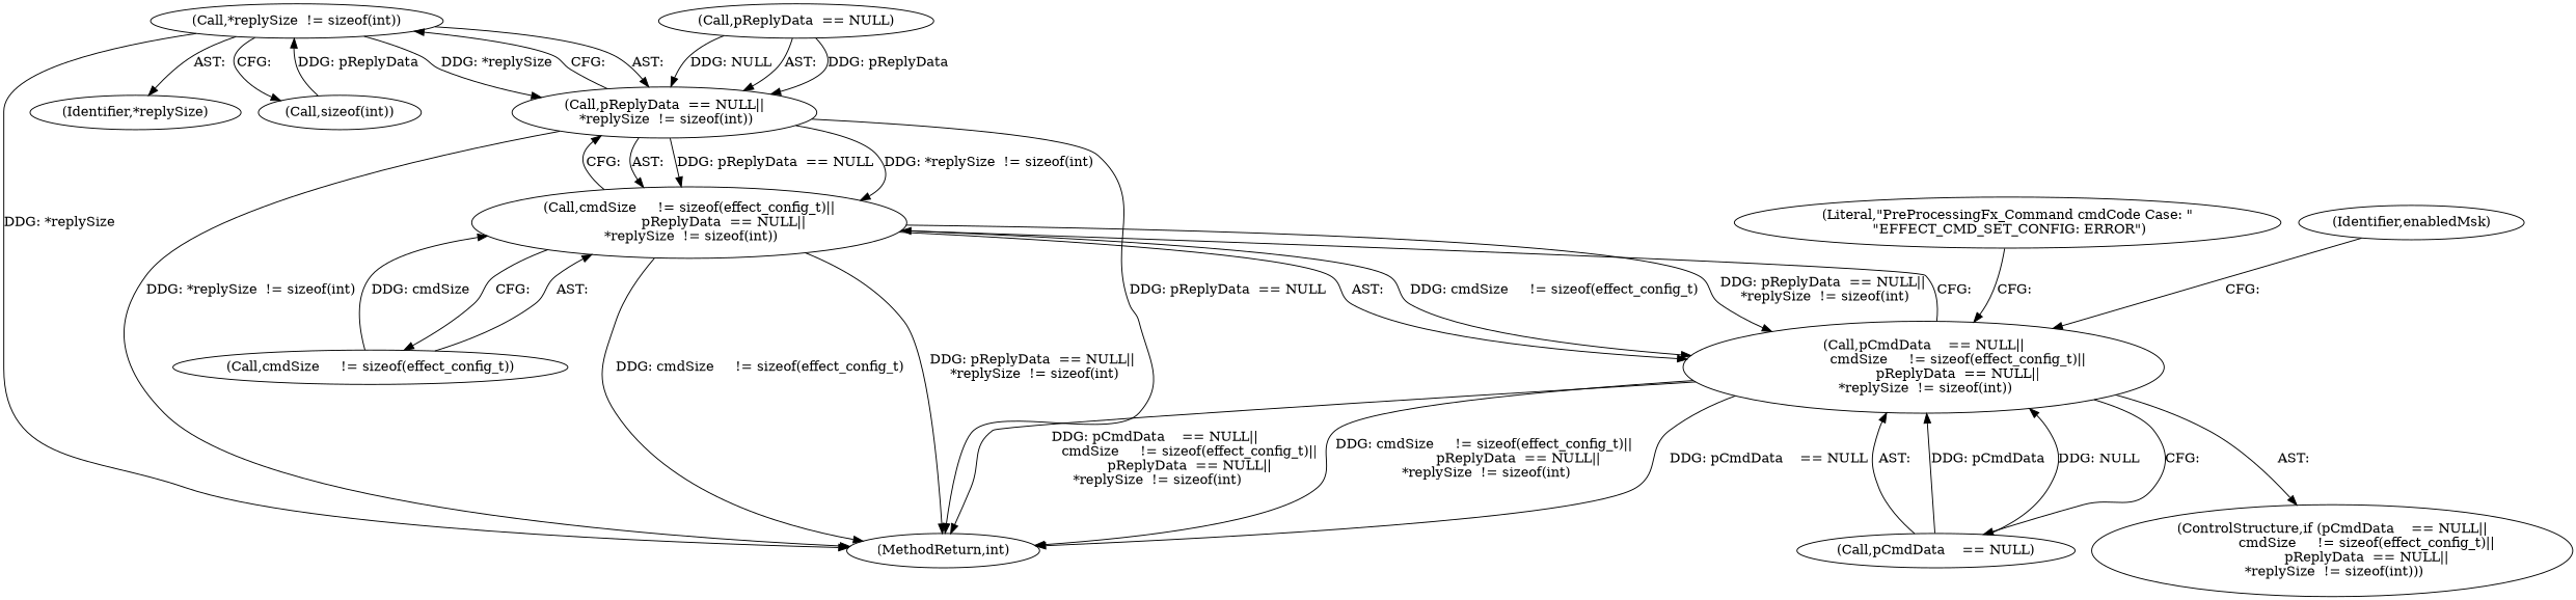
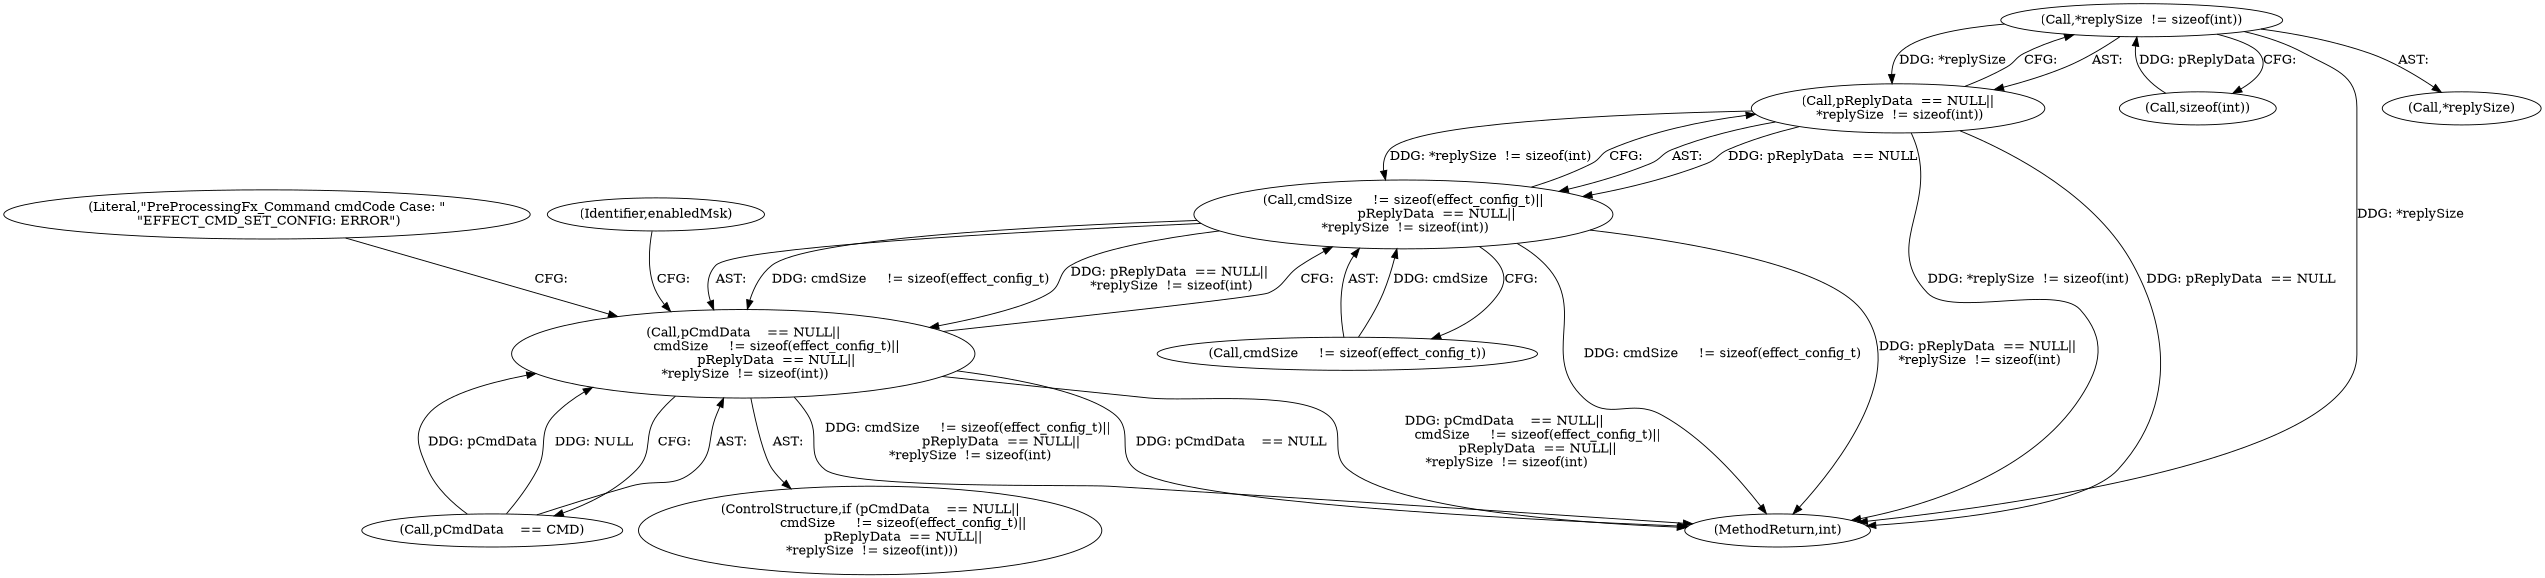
  digraph {
    n1 [label="(Call,*replySize  != sizeof(int))"]
    n2 [label="(Call,pReplyData  == NULL||\n *replySize  != sizeof(int))"]
    n3 [label="(Call,sizeof(int))"]
    n4 [label="(MethodReturn,int)"]
-   n5 [label="(Identifier,*replySize)"]
+   n5 [label="(Call,*replySize)"]
    n6 [label="(Call,cmdSize     != sizeof(effect_config_t)||\n                pReplyData  == NULL||\n *replySize  != sizeof(int))"]
    n7 [label="(Call,pCmdData    == NULL||\n                cmdSize     != sizeof(effect_config_t)||\n                pReplyData  == NULL||\n *replySize  != sizeof(int))"]
    n8 [label="(Call,cmdSize     != sizeof(effect_config_t))"]
-   n9 [label="(Call,pReplyData  == NULL)"]
    n10 [label="(ControlStructure,if (pCmdData    == NULL||\n                cmdSize     != sizeof(effect_config_t)||\n                pReplyData  == NULL||\n *replySize  != sizeof(int)))"]
-   n11 [label="(Call,pCmdData    == NULL)"]
+   n11 [label="(Call,pCmdData    == CMD)"]
    n12 [label="(Literal,\"PreProcessingFx_Command cmdCode Case: \"\n \"EFFECT_CMD_SET_CONFIG: ERROR\")"]
    n13 [label="(Identifier,enabledMsk)"]
    n1 -> n2 [label="AST: "]
    n1 -> n2 [label="DDG: *replySize"]
    n1 -> n3 [label="CFG: "]
    n1 -> n4 [label="DDG: *replySize"]
    n1 -> n5 [label="AST: "]
    n2 -> n1 [label="CFG: "]
    n2 -> n4 [label="DDG: pReplyData  == NULL"]
    n2 -> n4 [label="DDG: *replySize  != sizeof(int)"]
    n2 -> n6 [label="AST: "]
    n2 -> n6 [label="DDG: pReplyData  == NULL"]
    n2 -> n6 [label="DDG: *replySize  != sizeof(int)"]
    n3 -> n1 [label="DDG: pReplyData"]
    n6 -> n2 [label="CFG: "]
    n6 -> n4 [label="DDG: cmdSize     != sizeof(effect_config_t)"]
    n6 -> n4 [label="DDG: pReplyData  == NULL||\n *replySize  != sizeof(int)"]
    n6 -> n7 [label="AST: "]
    n6 -> n7 [label="DDG: cmdSize     != sizeof(effect_config_t)"]
    n6 -> n7 [label="DDG: pReplyData  == NULL||\n *replySize  != sizeof(int)"]
    n6 -> n8 [label="CFG: "]
    n7 -> n4 [label="DDG: pCmdData    == NULL"]
    n7 -> n4 [label="DDG: pCmdData    == NULL||\n                cmdSize     != sizeof(effect_config_t)||\n                pReplyData  == NULL||\n *replySize  != sizeof(int)"]
    n7 -> n4 [label="DDG: cmdSize     != sizeof(effect_config_t)||\n                pReplyData  == NULL||\n *replySize  != sizeof(int)"]
    n7 -> n6 [label="CFG: "]
    n7 -> n10 [label="AST: "]
    n7 -> n11 [label="CFG: "]
    n8 -> n6 [label="AST: "]
    n8 -> n6 [label="DDG: cmdSize"]
-   n9 -> n2 [label="AST: "]
-   n9 -> n2 [label="DDG: pReplyData"]
-   n9 -> n2 [label="DDG: NULL"]
    n11 -> n7 [label="AST: "]
    n11 -> n7 [label="DDG: pCmdData"]
    n11 -> n7 [label="DDG: NULL"]
    n12 -> n7 [label="CFG: "]
    n13 -> n7 [label="CFG: "]
  }
